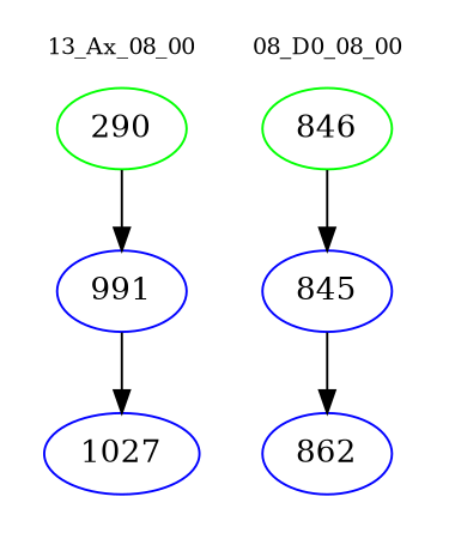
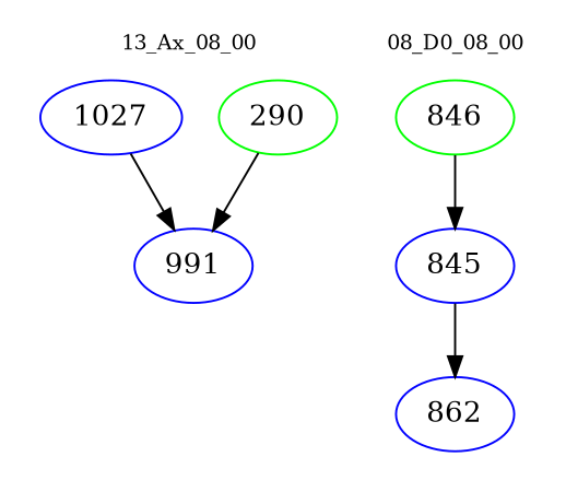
  digraph {
    node [color=blue]
    edge [color=black]
    n1 [color=green label=290]
    n2 [label=991]
    n3 [label=1027]
    n4 [color=green label=846]
    n5 [label=845]
    n6 [label=862]
    subgraph cluster_1 {
      color=white
      fontsize=10
      label="13_Ax_08_00"
      n1
      n2
      n3
    }
    subgraph cluster_2 {
      color=white
      fontsize=10
      label="08_D0_08_00"
      n4
      n5
      n6
    }
    n1 -> n2
-   n2 -> n3
+   n3 -> n2
    n4 -> n5
    n5 -> n6
  }
